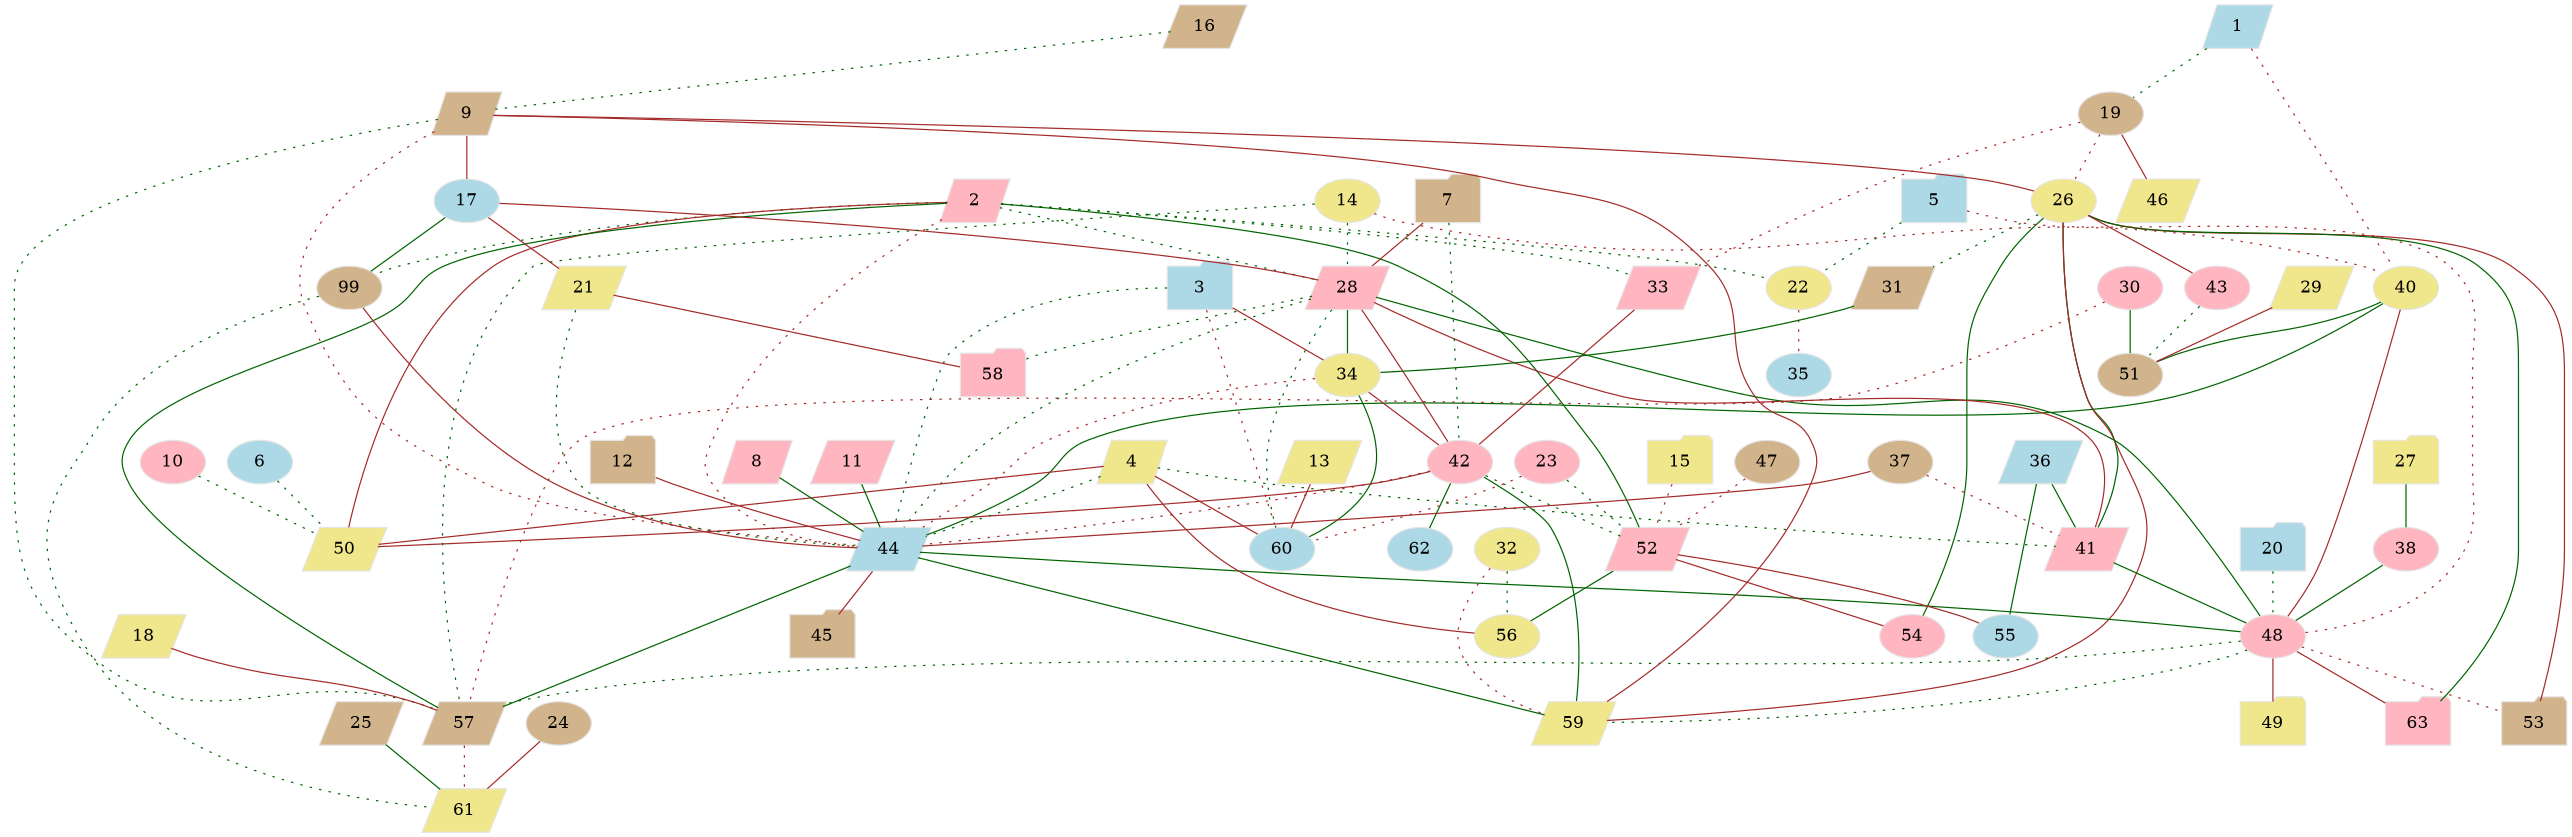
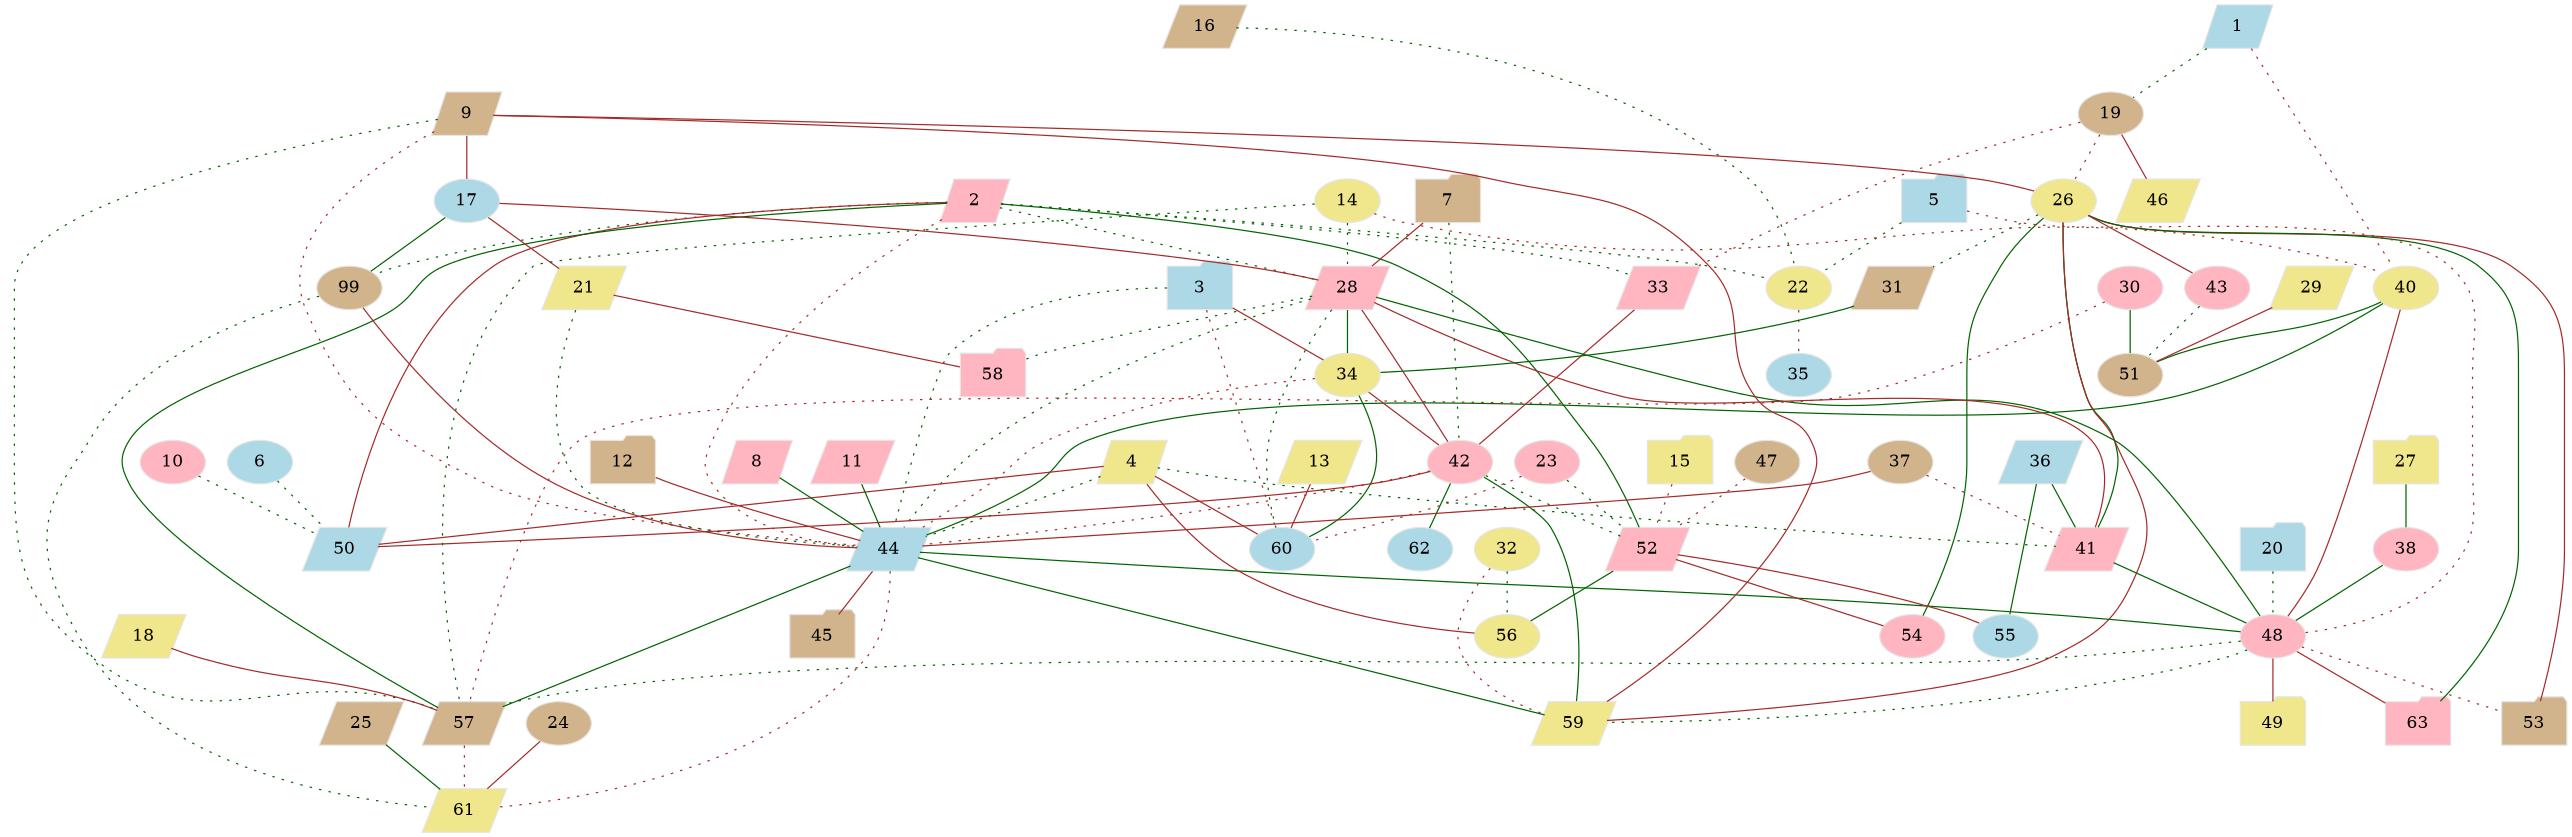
  graph {
    node [color=gray90 fillcolor=khaki shape=ellipse style=filled]
    edge [color=darkgreen style=solid weight=1.0]
    1 [fillcolor=lightblue shape=parallelogram]
    19 [fillcolor=tan]
    40
    33 [fillcolor=lightpink shape=parallelogram]
    26
    46 [shape=parallelogram]
    44 [fillcolor=lightblue shape=parallelogram]
    48 [fillcolor=lightpink]
    51 [fillcolor=tan]
    2 [fillcolor=lightpink shape=parallelogram]
    22
    28 [fillcolor=lightpink shape=parallelogram]
    n13 [fillcolor=tan label=99]
-   50 [shape=parallelogram]
+   50 [fillcolor=lightblue shape=parallelogram]
    52 [fillcolor=lightpink shape=parallelogram]
    57 [fillcolor=tan shape=parallelogram]
    35 [fillcolor=lightblue]
    34
    60 [fillcolor=lightblue]
    41 [fillcolor=lightpink shape=parallelogram]
    42 [fillcolor=lightpink]
    58 [fillcolor=lightpink shape=folder]
    61 [shape=parallelogram]
    59 [shape=parallelogram]
    45 [fillcolor=tan shape=folder]
    56
    54 [fillcolor=lightpink]
    55 [fillcolor=lightblue]
    3 [fillcolor=lightblue shape=folder]
    4 [shape=parallelogram]
    5 [fillcolor=lightblue shape=folder]
    53 [fillcolor=tan shape=folder]
    63 [fillcolor=lightpink shape=folder]
    49 [shape=folder]
    6 [fillcolor=lightblue]
    7 [fillcolor=tan shape=folder]
    62 [fillcolor=lightblue]
    8 [fillcolor=lightpink shape=parallelogram]
    9 [fillcolor=tan shape=parallelogram]
    17 [fillcolor=lightblue]
    21 [shape=parallelogram]
    31 [fillcolor=tan shape=parallelogram]
    43 [fillcolor=lightpink]
    10 [fillcolor=lightpink]
    11 [fillcolor=lightpink shape=parallelogram]
    12 [fillcolor=tan shape=folder]
    13 [shape=parallelogram]
    14
    15 [shape=folder]
    16 [fillcolor=tan shape=parallelogram]
    18 [shape=parallelogram]
    20 [fillcolor=lightblue shape=folder]
    23 [fillcolor=lightpink]
    24 [fillcolor=tan]
    25 [fillcolor=tan shape=parallelogram]
    27 [shape=folder]
    38 [fillcolor=lightpink]
    29 [shape=parallelogram]
    30 [fillcolor=lightpink]
    32
    36 [fillcolor=lightblue shape=parallelogram]
    37 [fillcolor=tan]
    47 [fillcolor=tan]
    1 -- 19 [style=dotted]
    1 -- 40 [color=brown style=dotted]
    19 -- 33 [color=brown style=dotted]
    19 -- 26 [color=brown style=dotted]
    19 -- 46 [color=brown]
    40 -- 44
    40 -- 48 [color=brown]
    40 -- 51
    33 -- 42 [color=brown]
    26 -- 41 [weight=2.0]
    26 -- 59 [color=brown]
    26 -- 54
    26 -- 53 [color=brown]
    26 -- 63
    26 -- 31 [style=dotted]
    26 -- 43 [color=brown]
    44 -- 48
    44 -- 57
+   44 -- 61 [color=brown style=dotted]
    44 -- 59 [weight=2.0]
    44 -- 45 [color=brown]
    48 -- 57 [style=dotted]
    48 -- 59 [style=dotted]
    48 -- 53 [color=brown style=dotted]
    48 -- 63 [color=brown]
    48 -- 49 [color=brown]
    2 -- 33 [style=dotted]
    2 -- 44 [color=brown style=dotted]
    2 -- 22 [style=dotted]
    2 -- 28 [style=dotted]
    2 -- n13 [style=dotted]
    2 -- 50 [color=brown]
    2 -- 52
    2 -- 57
    22 -- 35 [color=brown style=dotted]
    28 -- 44 [style=dotted]
    28 -- 48 [weight=2.0]
    28 -- 34 [weight=3.0]
    28 -- 60 [style=dotted]
    28 -- 41 [color=brown]
    28 -- 42 [color=brown]
    28 -- 58 [style=dotted]
    n13 -- 44 [color=brown]
    n13 -- 61 [style=dotted]
    52 -- 56 [weight=2.0]
    52 -- 54 [color=brown]
    52 -- 55 [color=brown]
    57 -- 61 [color=brown style=dotted weight=2.0]
    34 -- 44 [color=brown style=dotted]
    34 -- 60
    34 -- 42 [color=brown]
    41 -- 48
    42 -- 44 [color=brown style=dotted]
    42 -- 50 [color=brown]
    42 -- 52 [style=dotted]
    42 -- 59 [weight=2.0]
    42 -- 62
    3 -- 44 [style=dotted]
    3 -- 34 [color=brown]
    3 -- 60 [color=brown style=dotted]
    4 -- 44 [style=dotted]
    4 -- 50 [color=brown weight=2.0]
    4 -- 60 [color=brown]
    4 -- 41 [style=dotted weight=2.0]
    4 -- 56 [color=brown]
    5 -- 48 [color=brown style=dotted]
    5 -- 22 [style=dotted]
    6 -- 50 [style=dotted]
    7 -- 28 [color=brown]
    7 -- 42 [style=dotted]
    8 -- 44
    9 -- 26 [color=brown]
    9 -- 44 [color=brown style=dotted weight=2.0]
    9 -- 57 [style=dotted]
    9 -- 59 [color=brown]
    9 -- 17 [color=brown weight=2.0]
    17 -- 28 [color=brown]
    17 -- n13 [weight=2.0]
    17 -- 21 [color=brown]
    21 -- 44 [style=dotted]
    21 -- 58 [color=brown]
    31 -- 34
    43 -- 51 [style=dotted]
    10 -- 50 [style=dotted]
    11 -- 44
    12 -- 44 [color=brown]
    13 -- 60 [color=brown]
    14 -- 40 [color=brown style=dotted]
    14 -- 28 [style=dotted]
    14 -- 57 [style=dotted]
    15 -- 52 [color=brown style=dotted]
-   16 -- 9 [style=dotted]
+   16 -- 22 [style=dotted]
    18 -- 57 [color=brown]
    20 -- 48 [style=dotted]
    23 -- 52 [style=dotted]
    23 -- 60 [color=brown style=dotted]
    24 -- 61 [color=brown]
    25 -- 61
    27 -- 38
    38 -- 48
    29 -- 51 [color=brown]
    30 -- 51
    30 -- 57 [color=brown style=dotted]
    32 -- 59 [color=brown style=dotted]
    32 -- 56 [style=dotted]
    36 -- 41
    36 -- 55
    37 -- 44 [color=brown]
    37 -- 41 [color=brown style=dotted]
    47 -- 52 [color=brown style=dotted]
  }
